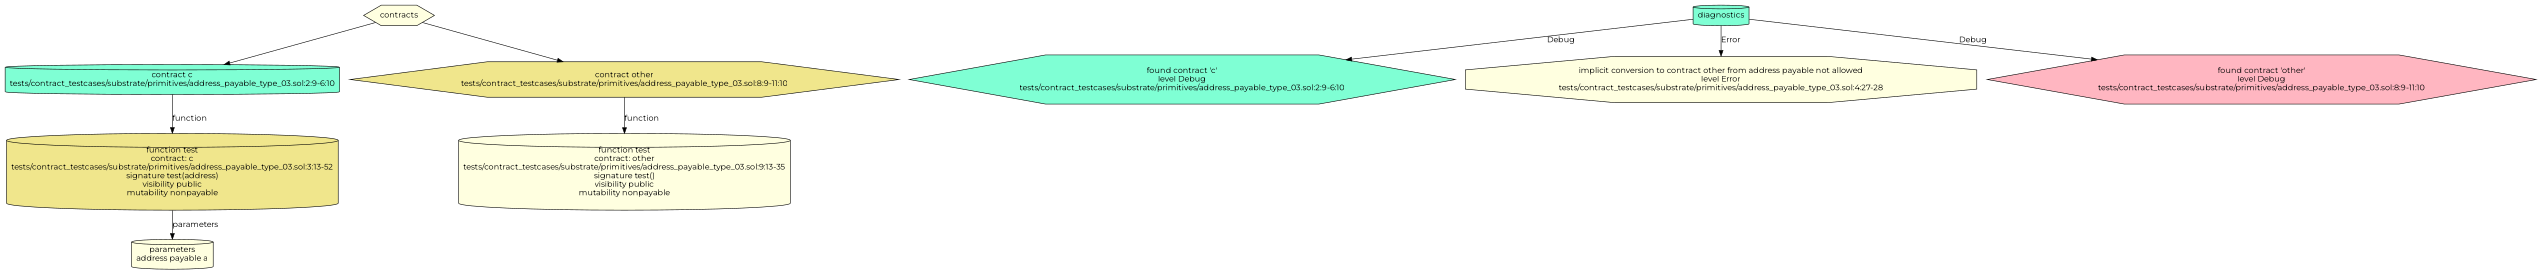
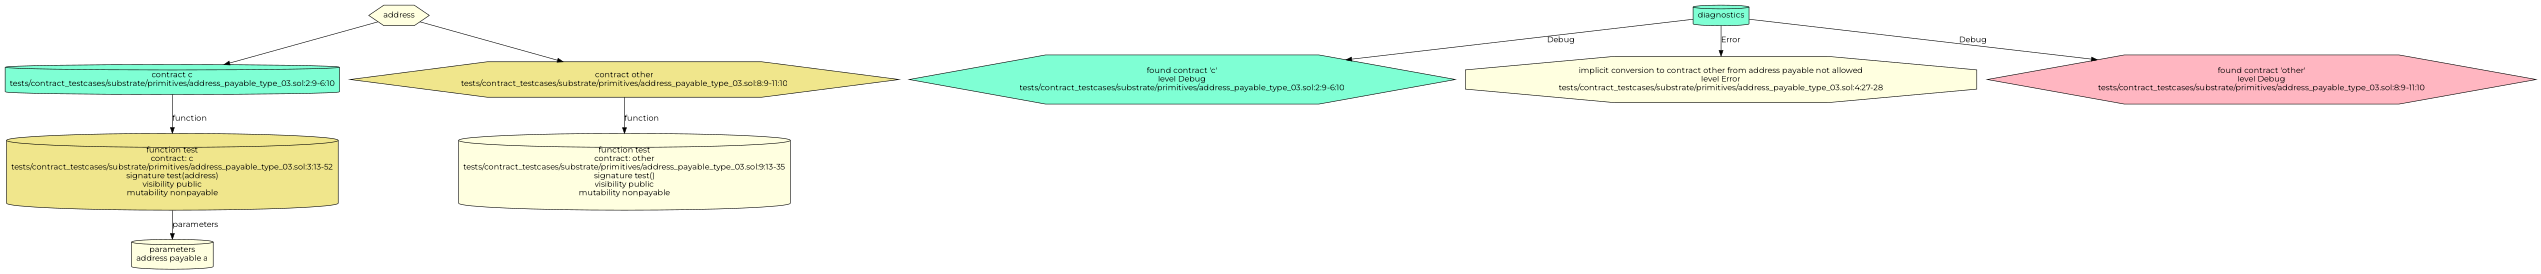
  strict digraph {
    fontname=Montserrat
    node [style=filled fillcolor=lightyellow shape=cylinder fontname=Montserrat]
    edge [fontname=Montserrat]
    n1 [label="contract c\ntests/contract_testcases/substrate/primitives/address_payable_type_03.sol:2:9-6:10" fillcolor=aquamarine]
    n2 [label="function test\ncontract: c\ntests/contract_testcases/substrate/primitives/address_payable_type_03.sol:3:13-52\nsignature test(address)\nvisibility public\nmutability nonpayable" fillcolor=khaki]
    n3 [label="parameters\naddress payable a"]
    n4 [label="contract other\ntests/contract_testcases/substrate/primitives/address_payable_type_03.sol:8:9-11:10" fillcolor=khaki shape=hexagon]
    n5 [label="function test\ncontract: other\ntests/contract_testcases/substrate/primitives/address_payable_type_03.sol:9:13-35\nsignature test()\nvisibility public\nmutability nonpayable"]
    n6 [label="found contract 'c'\nlevel Debug\ntests/contract_testcases/substrate/primitives/address_payable_type_03.sol:2:9-6:10" fillcolor=aquamarine shape=hexagon]
    n7 [label="implicit conversion to contract other from address payable not allowed\nlevel Error\ntests/contract_testcases/substrate/primitives/address_payable_type_03.sol:4:27-28" shape=octagon]
    n8 [label="found contract 'other'\nlevel Debug\ntests/contract_testcases/substrate/primitives/address_payable_type_03.sol:8:9-11:10" fillcolor=lightpink shape=hexagon]
-   contracts [shape=hexagon]
+   contracts [shape=hexagon label=address]
    diagnostics [fillcolor=aquamarine]
    n1 -> n2 [label=function]
    n2 -> n3 [label=parameters]
    n4 -> n5 [label=function]
    contracts -> n1
    contracts -> n4
    diagnostics -> n6 [label=Debug]
    diagnostics -> n7 [label=Error]
    diagnostics -> n8 [label=Debug]
  }
